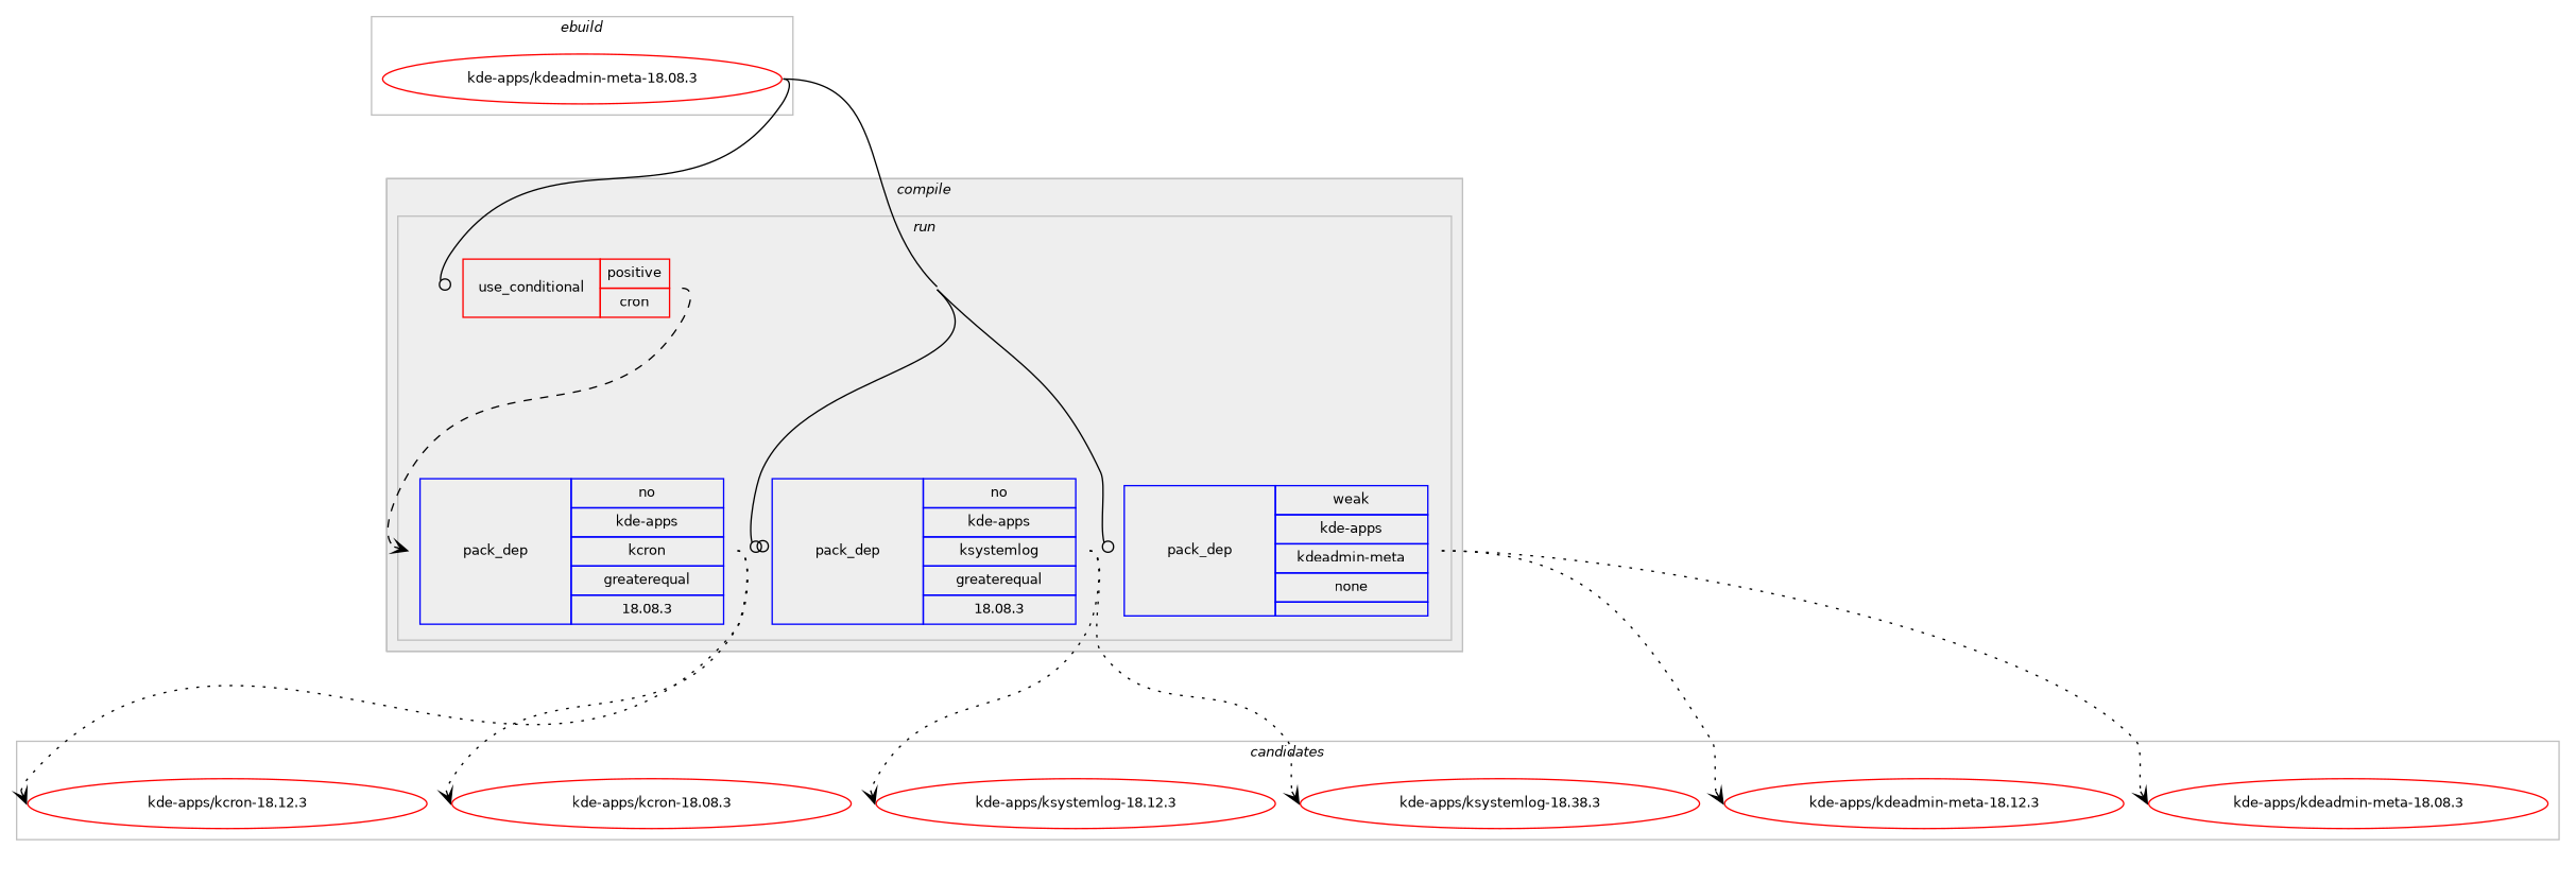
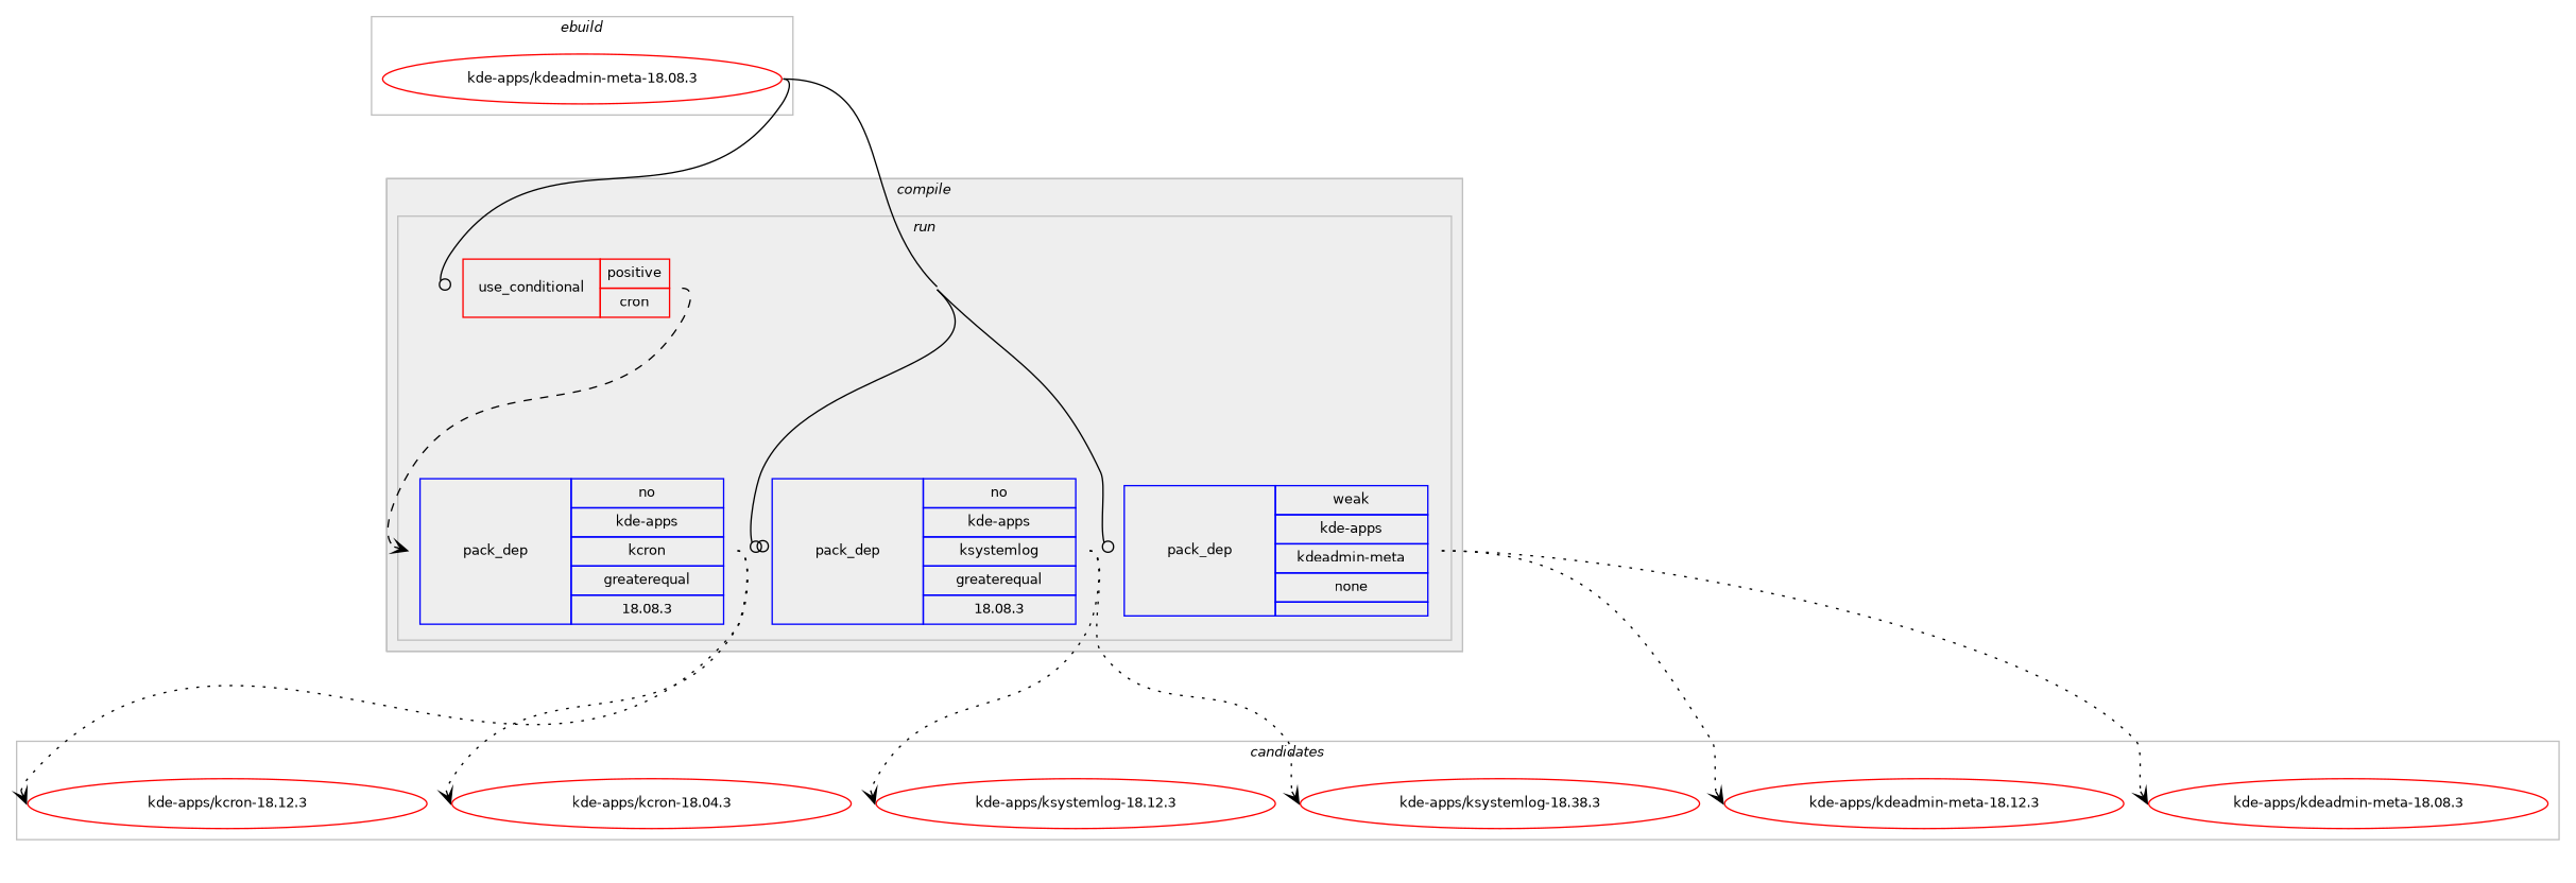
  digraph {
    compound=true
    concentrate=true
    fontname=Helvetica
    fontsize=10
    newrank=true
    rankdir=TB
    ranksep=1.5
    node [color=red fontname=Helvetica fontsize=10]
    edge [arrowhead=vee headport=w style=dotted tailport=e weight=100]
    n1 [label="kde-apps/kdeadmin-meta-18.08.3" width=4]
    n2 [color=blue label=<<TABLE BORDER="0" CELLBORDER="1" CELLSPACING="0" CELLPADDING="4" WIDTH="220"><TR><TD ROWSPAN="6" CELLPADDING="30">pack_dep</TD></TR><TR><TD WIDTH="110">no</TD></TR><TR><TD>kde-apps</TD></TR><TR><TD>kcron</TD></TR><TR><TD>greaterequal</TD></TR><TR><TD>18.08.3</TD></TR></TABLE>> shape=none]
    n3 [label=<<TABLE BORDER="0" CELLBORDER="1" CELLSPACING="0" CELLPADDING="4"><TR><TD ROWSPAN="3" CELLPADDING="10">use_conditional</TD></TR><TR><TD>positive</TD></TR><TR><TD>cron</TD></TR></TABLE>> shape=none]
    n4 [color=blue label=<<TABLE BORDER="0" CELLBORDER="1" CELLSPACING="0" CELLPADDING="4" WIDTH="220"><TR><TD ROWSPAN="6" CELLPADDING="30">pack_dep</TD></TR><TR><TD WIDTH="110">no</TD></TR><TR><TD>kde-apps</TD></TR><TR><TD>ksystemlog</TD></TR><TR><TD>greaterequal</TD></TR><TR><TD>18.08.3</TD></TR></TABLE>> shape=none]
    n5 [color=blue label=<<TABLE BORDER="0" CELLBORDER="1" CELLSPACING="0" CELLPADDING="4" WIDTH="220"><TR><TD ROWSPAN="6" CELLPADDING="30">pack_dep</TD></TR><TR><TD WIDTH="110">weak</TD></TR><TR><TD>kde-apps</TD></TR><TR><TD>kdeadmin-meta</TD></TR><TR><TD>none</TD></TR><TR><TD></TD></TR></TABLE>> shape=none]
-   n6 [label="kde-apps/kcron-18.08.3" width=4]
+   n6 [label="kde-apps/kcron-18.04.3" width=4]
    n7 [label="kde-apps/kcron-18.12.3" width=4]
    n8 [label="kde-apps/ksystemlog-18.38.3" width=4]
    n9 [label="kde-apps/ksystemlog-18.12.3" width=4]
    n10 [label="kde-apps/kdeadmin-meta-18.08.3" width=4]
    n11 [label="kde-apps/kdeadmin-meta-18.12.3" width=4]
    subgraph cluster_1 {
      color=gray
      label=<<i>ebuild</i>>
      rank=same
      n1
    }
    subgraph cluster_2 {
      color=gray
      label=<<i>dependencies</i>>
      subgraph cluster_3 {
        color=gray
        fillcolor="#eeeeee"
        label=<<i>compile and run</i>>
        style=filled
      }
      subgraph cluster_4 {
        color=gray
        fillcolor="#eeeeee"
        label=<<i>compile</i>>
        style=filled
      }
      subgraph cluster_5 {
        color=gray
        fillcolor="#eeeeee"
        label=<<i>run</i>>
        style=filled
        subgraph sub_6 {
          color=gray
          fillcolor="#eeeeee"
          label=<<i>run</i>>
          style=filled
          n3
          subgraph sub_7 {
            color=gray
            fillcolor="#eeeeee"
            label=<<i>run</i>>
            style=filled
            n2
          }
        }
        subgraph sub_8 {
          color=gray
          fillcolor="#eeeeee"
          label=<<i>run</i>>
          style=filled
          n4
        }
        subgraph sub_9 {
          color=gray
          fillcolor="#eeeeee"
          label=<<i>run</i>>
          style=filled
          n5
        }
      }
    }
    subgraph cluster_10 {
      color=gray
      label=<<i>candidates</i>>
      rank=same
      subgraph sub_11 {
        color=black
        label=<<i>candidates</i>>
        nodesep=1
        rank=same
        n6
        n7
      }
      subgraph sub_12 {
        color=black
        label=<<i>candidates</i>>
        nodesep=1
        rank=same
        n8
        n9
      }
      subgraph sub_13 {
        color=black
        label=<<i>candidates</i>>
        nodesep=1
        rank=same
        n10
        n11
      }
    }
    n1 -> n3 [arrowhead=odot style=solid weight=20]
    n1 -> n4 [arrowhead=odot style=solid weight=20]
    n1 -> n5 [arrowhead=odot style=solid weight=20]
    n2 -> n6
    n2 -> n7
    n3 -> n2 [style=dashed weight=20]
    n4 -> n8
    n4 -> n9
    n5 -> n10
    n5 -> n11
  }
